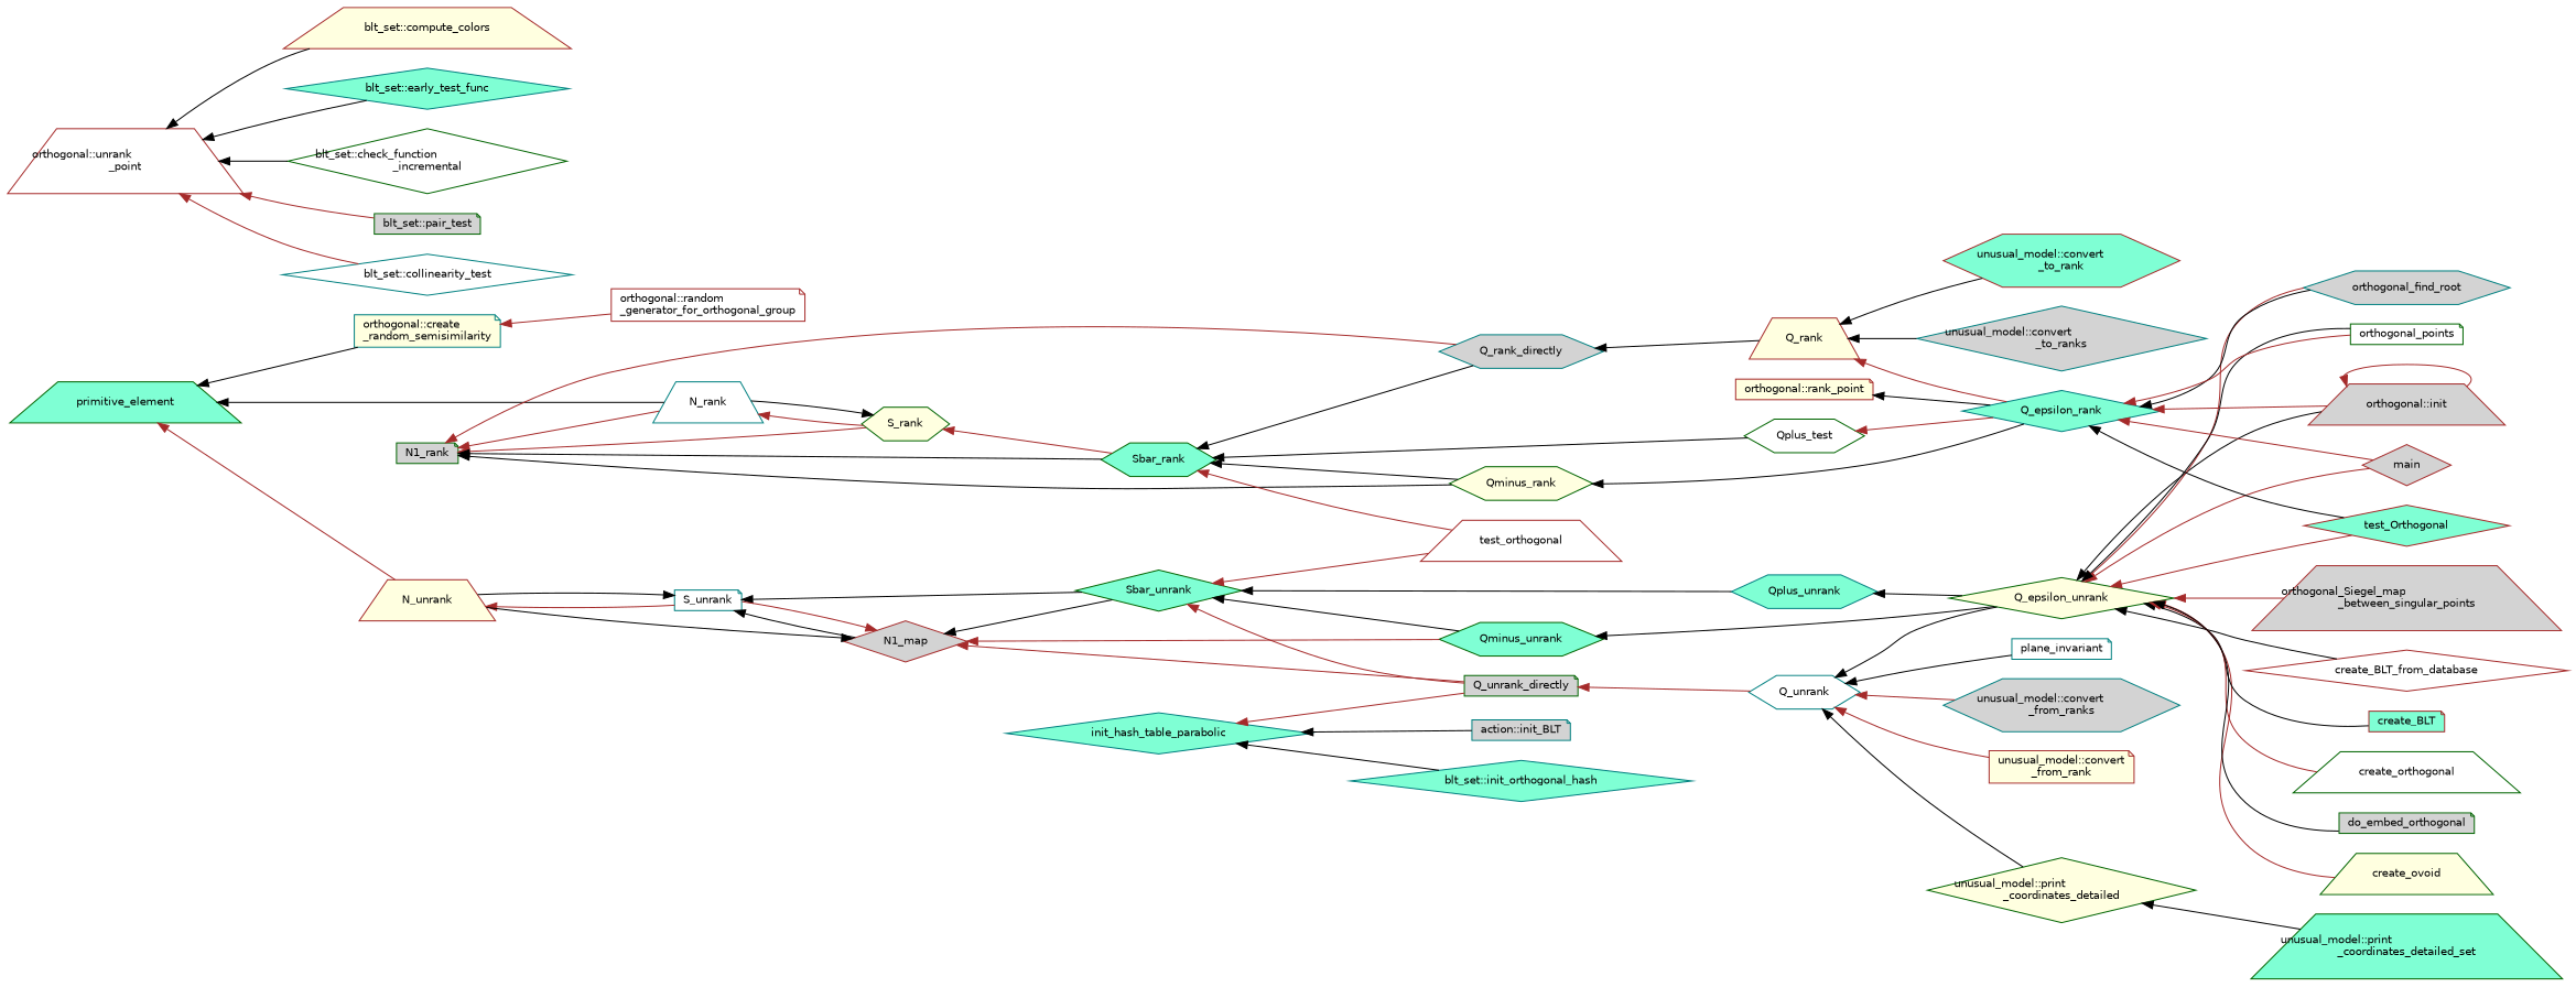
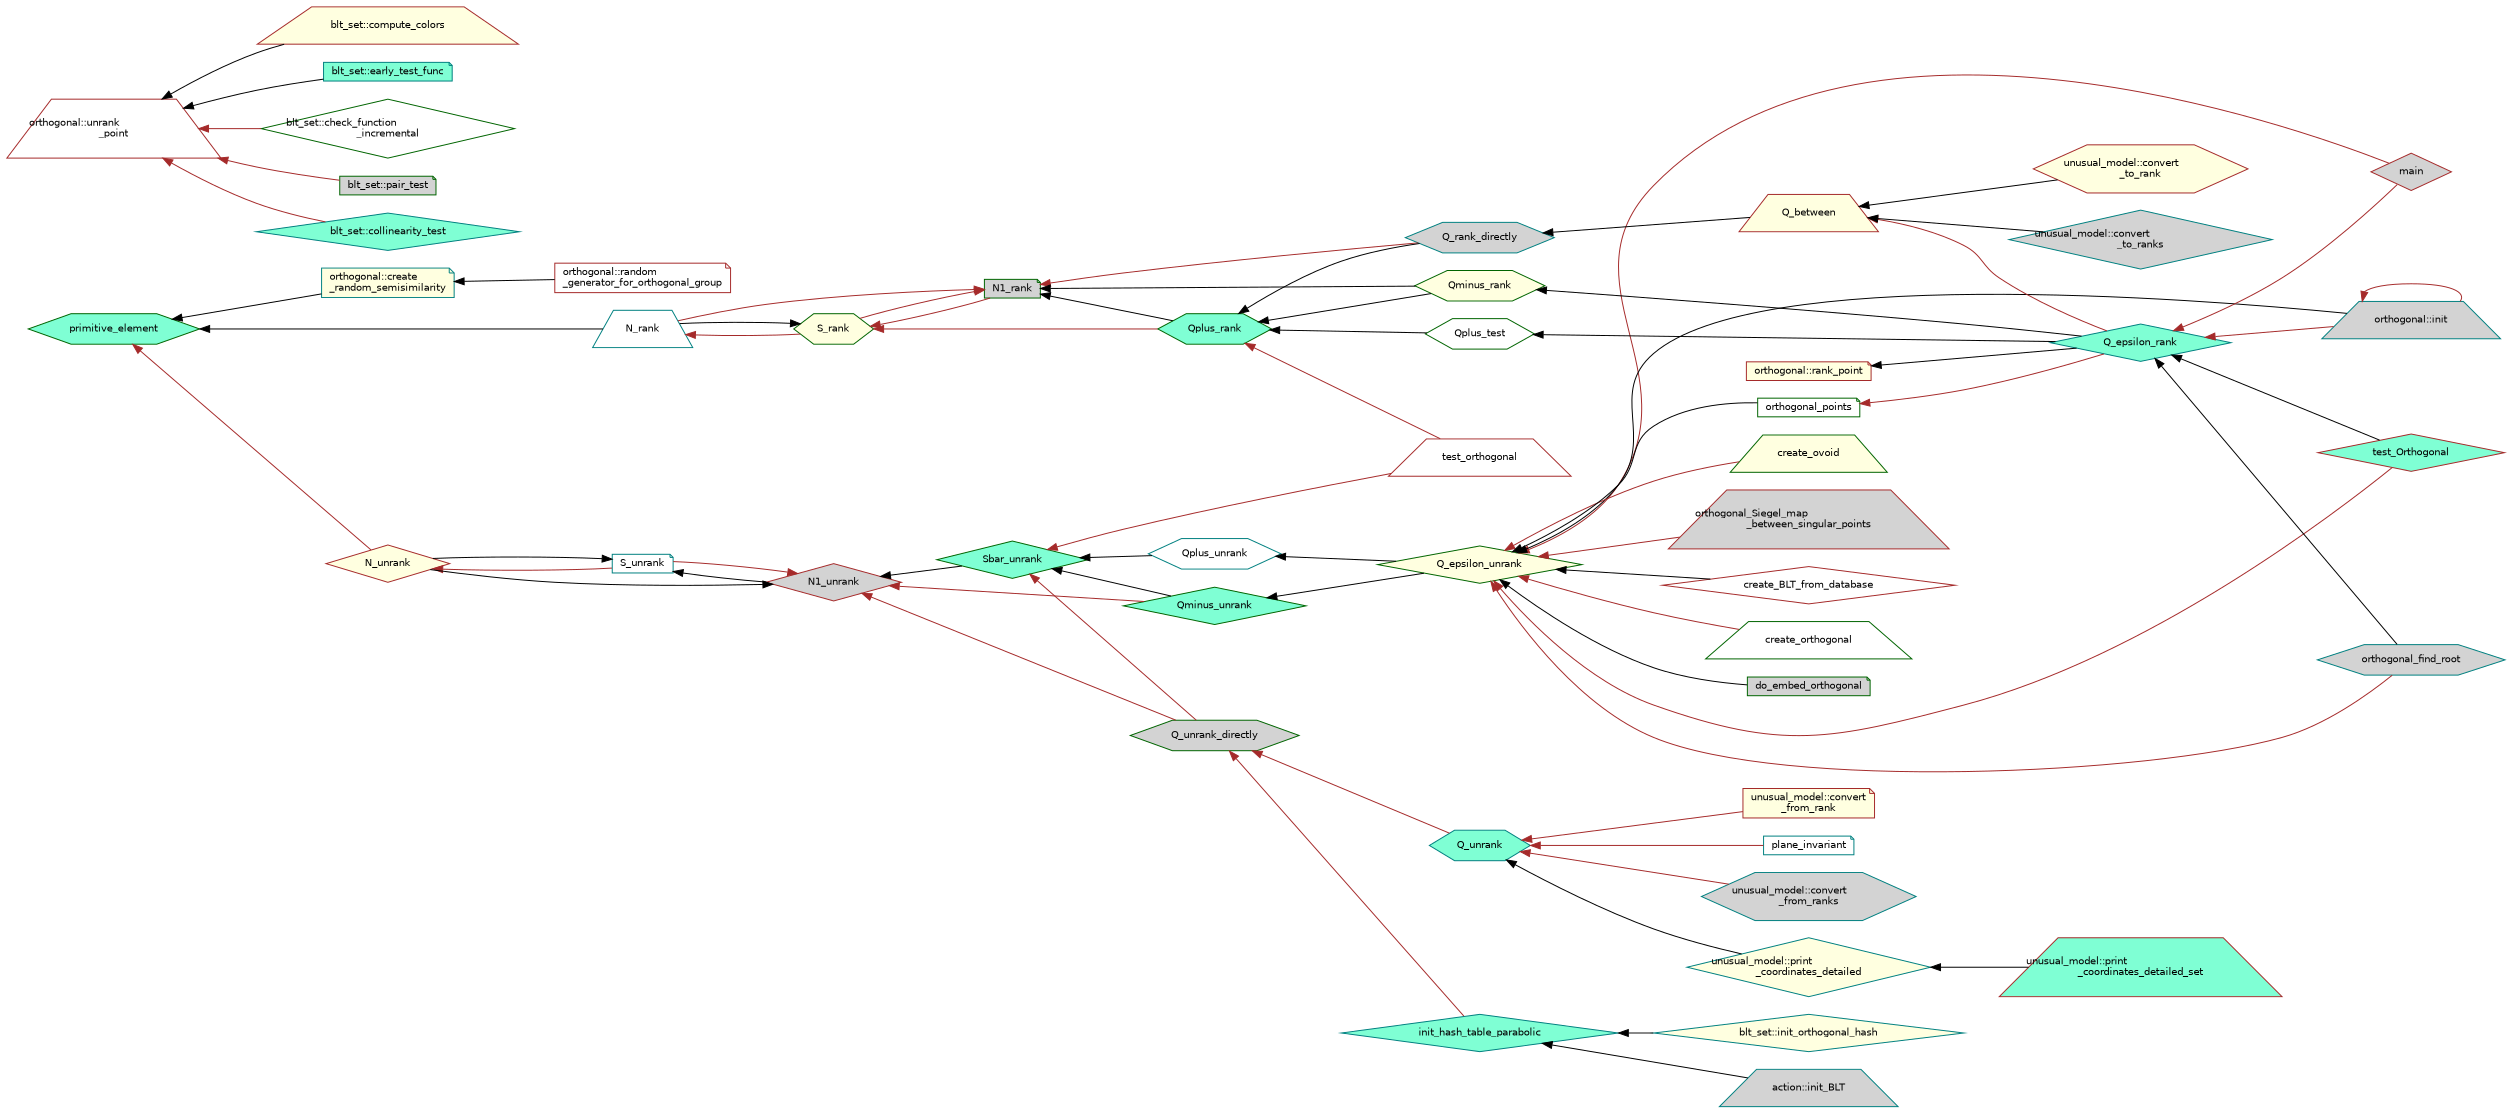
  digraph {
    rankdir=LR
    node [color=darkgreen fillcolor=white fontname=Helvetica fontsize=10 shape=diamond style=filled]
    edge [color=black dir=back fontname=Helvetica fontsize=10 labelfontname=Helvetica labelfontsize=10 style=solid]
-   n1 [fillcolor=aquamarine fontcolor=black height=0.2 label=primitive_element shape=trapezium width=0.4]
+   n1 [fillcolor=aquamarine fontcolor=black height=0.2 label=primitive_element shape=hexagon width=0.4]
    n2 [color=teal fillcolor=lightyellow height=0.2 label="orthogonal::create\l_random_semisimilarity" shape=note width=0.4]
-   n3 [color=brown fillcolor=lightyellow height=0.2 label=N_unrank shape=trapezium width=0.4]
+   n3 [color=brown fillcolor=lightyellow height=0.2 label=N_unrank width=0.4]
    n4 [color=teal height=0.2 label=N_rank shape=trapezium width=0.4]
    n5 [color=brown height=0.2 label="orthogonal::random\l_generator_for_orthogonal_group" shape=note width=0.4]
    n6 [color=teal height=0.2 label=S_unrank shape=note width=0.4]
    n7 [fillcolor=lightyellow height=0.2 label=S_rank shape=hexagon width=0.4]
-   n8 [color=brown fillcolor=lightgrey height=0.2 label=N1_map width=0.4]
+   n8 [color=brown fillcolor=lightgrey height=0.2 label=N1_unrank width=0.4]
    n9 [fillcolor=aquamarine height=0.2 label=Sbar_unrank width=0.4]
-   n10 [fillcolor=lightgrey height=0.2 label=Q_unrank_directly shape=note width=0.4]
-   n11 [fillcolor=aquamarine height=0.2 label=Qminus_unrank shape=hexagon width=0.4]
-   n12 [color=teal fillcolor=aquamarine height=0.2 label=Qplus_unrank shape=hexagon width=0.4]
+   n10 [fillcolor=lightgrey height=0.2 label=Q_unrank_directly shape=hexagon width=0.4]
+   n11 [fillcolor=aquamarine height=0.2 label=Qminus_unrank width=0.4]
+   n12 [color=teal height=0.2 label=Qplus_unrank shape=hexagon width=0.4]
    n13 [color=brown height=0.2 label=test_orthogonal shape=trapezium width=0.4]
    n14 [color=teal fillcolor=aquamarine height=0.2 label=init_hash_table_parabolic width=0.4]
-   n15 [color=teal height=0.2 label=Q_unrank shape=hexagon width=0.4]
+   n15 [color=teal fillcolor=aquamarine height=0.2 label=Q_unrank shape=hexagon width=0.4]
    n16 [fillcolor=lightyellow height=0.2 label=Q_epsilon_unrank width=0.4]
-   n17 [color=teal fillcolor=aquamarine height=0.2 label="blt_set::init_orthogonal_hash" width=0.4]
-   n18 [color=teal fillcolor=lightgrey height=0.2 label="action::init_BLT" shape=note width=0.4]
+   n17 [color=teal fillcolor=lightyellow height=0.2 label="blt_set::init_orthogonal_hash" width=0.4]
+   n18 [color=teal fillcolor=lightgrey height=0.2 label="action::init_BLT" shape=trapezium width=0.4]
    n19 [color=teal height=0.2 label=plane_invariant shape=note width=0.4]
    n20 [color=teal fillcolor=lightgrey height=0.2 label="unusual_model::convert\l_from_ranks" shape=hexagon width=0.4]
    n21 [color=brown fillcolor=lightyellow height=0.2 label="unusual_model::convert\l_from_rank" shape=note width=0.4]
-   n22 [fillcolor=lightyellow height=0.2 label="unusual_model::print\l_coordinates_detailed" width=0.4]
+   n22 [color=teal fillcolor=lightyellow height=0.2 label="unusual_model::print\l_coordinates_detailed" width=0.4]
    n23 [color=brown fillcolor=lightgrey height=0.2 label=main width=0.4]
-   n24 [color=brown fillcolor=lightgrey height=0.2 label="orthogonal::init" shape=trapezium width=0.4]
+   n24 [color=teal fillcolor=lightgrey height=0.2 label="orthogonal::init" shape=trapezium width=0.4]
    n25 [fillcolor=lightyellow height=0.2 label=create_ovoid shape=trapezium width=0.4]
    n26 [color=brown fillcolor=aquamarine height=0.2 label=test_Orthogonal width=0.4]
    n27 [color=brown fillcolor=lightgrey height=0.2 label="orthogonal_Siegel_map\l_between_singular_points" shape=trapezium width=0.4]
    n28 [color=teal fillcolor=lightgrey height=0.2 label=orthogonal_find_root shape=hexagon width=0.4]
    n29 [height=0.2 label=orthogonal_points shape=note width=0.4]
    n30 [color=brown height=0.2 label=create_BLT_from_database width=0.4]
-   n31 [color=brown fillcolor=aquamarine height=0.2 label=create_BLT shape=note width=0.4]
    n32 [height=0.2 label=create_orthogonal shape=trapezium width=0.4]
    n33 [fillcolor=lightgrey height=0.2 label=do_embed_orthogonal shape=note width=0.4]
-   n34 [fillcolor=aquamarine height=0.2 label="unusual_model::print\l_coordinates_detailed_set" shape=trapezium width=0.4]
+   n34 [color=brown fillcolor=aquamarine height=0.2 label="unusual_model::print\l_coordinates_detailed_set" shape=trapezium width=0.4]
    n35 [color=brown height=0.2 label="orthogonal::unrank\l_point" shape=trapezium width=0.4]
    n36 [color=brown fillcolor=lightyellow height=0.2 label="blt_set::compute_colors" shape=trapezium width=0.4]
-   n37 [color=teal fillcolor=aquamarine height=0.2 label="blt_set::early_test_func" width=0.4]
+   n37 [color=teal fillcolor=aquamarine height=0.2 label="blt_set::early_test_func" shape=note width=0.4]
    n38 [height=0.2 label="blt_set::check_function\l_incremental" width=0.4]
    n39 [fillcolor=lightgrey height=0.2 label="blt_set::pair_test" shape=note width=0.4]
-   n40 [color=teal height=0.2 label="blt_set::collinearity_test" width=0.4]
+   n40 [color=teal fillcolor=aquamarine height=0.2 label="blt_set::collinearity_test" width=0.4]
    n41 [fillcolor=lightgrey height=0.2 label=N1_rank shape=note width=0.4]
-   n42 [fillcolor=aquamarine height=0.2 label=Sbar_rank shape=hexagon width=0.4]
+   n42 [fillcolor=aquamarine height=0.2 label=Qplus_rank shape=hexagon width=0.4]
    n43 [color=teal fillcolor=lightgrey height=0.2 label=Q_rank_directly shape=hexagon width=0.4]
    n44 [fillcolor=lightyellow height=0.2 label=Qminus_rank shape=hexagon width=0.4]
    n45 [height=0.2 label=Qplus_test shape=hexagon width=0.4]
-   n46 [color=brown fillcolor=lightyellow height=0.2 label=Q_rank shape=trapezium width=0.4]
+   n46 [color=brown fillcolor=lightyellow height=0.2 label=Q_between shape=trapezium width=0.4]
    n47 [color=teal fillcolor=aquamarine height=0.2 label=Q_epsilon_rank width=0.4]
    n48 [color=teal fillcolor=lightgrey height=0.2 label="unusual_model::convert\l_to_ranks" width=0.4]
-   n49 [color=brown fillcolor=aquamarine height=0.2 label="unusual_model::convert\l_to_rank" shape=hexagon width=0.4]
+   n49 [color=brown fillcolor=lightyellow height=0.2 label="unusual_model::convert\l_to_rank" shape=hexagon width=0.4]
    n50 [color=brown fillcolor=lightyellow height=0.2 label="orthogonal::rank_point" shape=note width=0.4]
    n1 -> n2
    n1 -> n3 [color=brown]
    n1 -> n4
-   n2 -> n5 [color=brown]
+   n2 -> n5
    n3 -> n6 [color=brown]
    n4 -> n7 [color=brown]
    n6 -> n3
    n6 -> n8
-   n6 -> n9
    n7 -> n4
+   n7 -> n41 [color=brown]
    n7 -> n42 [color=brown]
    n8 -> n3
    n8 -> n6 [color=brown]
    n8 -> n9
    n8 -> n10 [color=brown]
    n8 -> n11 [color=brown]
    n9 -> n10 [color=brown]
    n9 -> n11
    n9 -> n12
    n9 -> n13 [color=brown]
-   n14 -> n10 [color=brown]
+   n10 -> n14 [color=brown]
    n10 -> n15 [color=brown]
    n11 -> n16
    n12 -> n16
    n14 -> n17
    n14 -> n18
-   n15 -> n16
-   n15 -> n19
+   n15 -> n19 [color=brown]
    n15 -> n20 [color=brown]
    n15 -> n21 [color=brown]
    n15 -> n22
    n16 -> n23 [color=brown]
    n16 -> n24
    n16 -> n25 [color=brown]
    n16 -> n26 [color=brown]
    n16 -> n27 [color=brown]
    n16 -> n28 [color=brown]
    n16 -> n29
    n16 -> n30
-   n16 -> n31
    n16 -> n32 [color=brown]
    n16 -> n33
    n22 -> n34
    n24 -> n24 [color=brown]
    n35 -> n36
    n35 -> n37
-   n35 -> n38
+   n35 -> n38 [color=brown]
    n35 -> n39 [color=brown]
    n35 -> n40 [color=brown]
    n41 -> n4 [color=brown]
    n41 -> n7 [color=brown]
    n41 -> n42
    n41 -> n43 [color=brown]
    n41 -> n44
    n42 -> n13 [color=brown]
    n42 -> n43
    n42 -> n44
    n42 -> n45
    n43 -> n46
    n44 -> n47
-   n45 -> n47 [color=brown]
+   n45 -> n47
    n46 -> n47 [color=brown]
    n46 -> n48
    n46 -> n49
    n47 -> n23 [color=brown]
    n47 -> n24 [color=brown]
    n47 -> n26
    n47 -> n28
-   n47 -> n29 [color=brown]
+   n29 -> n47 [color=brown]
    n50 -> n47
  }
